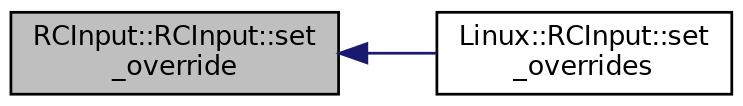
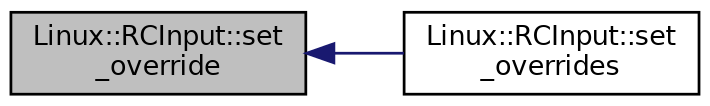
  digraph {
    rankdir=LR
    node [color=black fontname=Helvetica fontsize=10 shape=record style=filled]
-   n1 [fillcolor=grey75 fontcolor=black height=0.2 label="RCInput::RCInput::set\l_override" width=0.4]
+   n1 [fillcolor=grey75 fontcolor=black height=0.2 label="Linux::RCInput::set\l_override" width=0.4]
    n2 [fillcolor=white height=0.2 label="Linux::RCInput::set\l_overrides" width=0.4]
    n1 -> n2 [color=midnightblue dir=back fontname=Helvetica fontsize=10 labelfontname=Helvetica labelfontsize=10 style=solid]
  }
